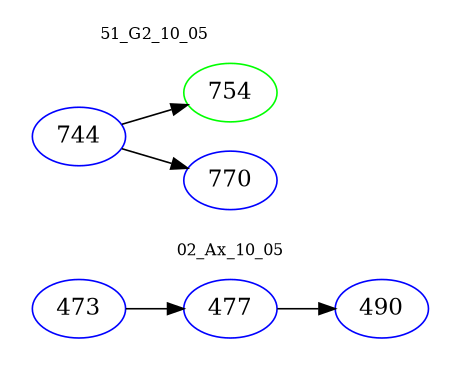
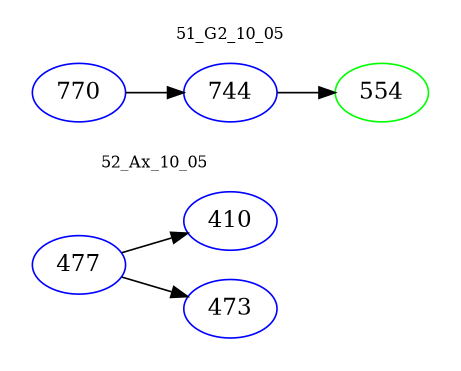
  digraph {
    rankdir=LR
    node [color=blue]
    edge [color=black]
    n1 [label=477]
    n2 [label=473]
-   n3 [label=490]
+   n3 [label=410]
    n4 [label=744]
    n5 [label=770]
-   n6 [color=green label=754]
+   n6 [color=green label=554]
    subgraph cluster_1 {
      color=white
      fontsize=10
-     label="02_Ax_10_05"
+     label="52_Ax_10_05"
      n1
      n2
      n3
    }
    subgraph cluster_2 {
      color=white
      fontsize=10
      label="51_G2_10_05"
      n4
      n5
      n6
    }
-   n2 -> n1
+   n1 -> n2
    n1 -> n3
-   n4 -> n5
+   n5 -> n4
    n4 -> n6
  }
